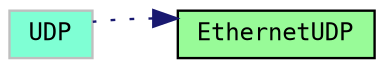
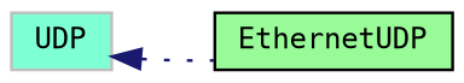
  digraph {
    rankdir=LR
    fontname="DejaVu Sans Mono"
    node [fontname="DejaVu Sans Mono" fontsize=10 shape=record style=filled]
    n1 [color=grey75 fillcolor=aquamarine height=0.2 label=UDP width=0.4]
    n2 [color=black fillcolor=palegreen height=0.2 label=EthernetUDP width=0.4]
-   n2 -> n1 [color=midnightblue dir=back fontname="DejaVu Sans Mono" fontsize=10 labelfontname=Helvetica labelfontsize=10 style=dotted]
+   n1 -> n2 [color=midnightblue dir=back fontname="DejaVu Sans Mono" fontsize=10 labelfontname=Helvetica labelfontsize=10 style=dotted]
  }
